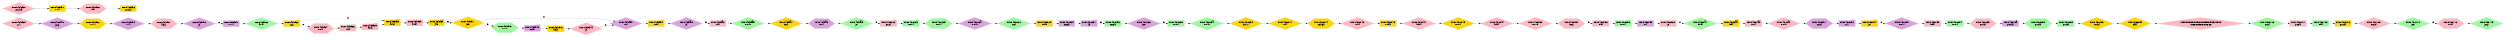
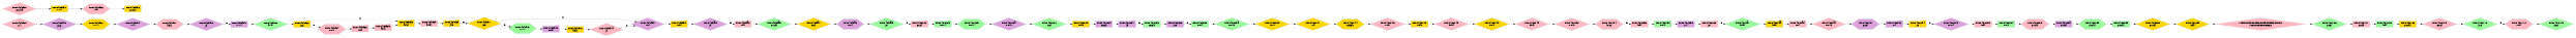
  strict digraph {
    rankdir=LR
    node [color=lightsteelblue fillcolor=lightpink shape=diamond style=filled]
    edge [color="#000000" style=dashed]
    n1 [fillcolor=palegreen label="0x0046bfab\nje"]
    n2 [label="0x0046c022\npopl" shape=folder]
    n3 [fillcolor=palegreen label="0x0046c023\nmovl" shape=folder]
    n4 [fillcolor=palegreen label="0x0046c025\nmovl" shape=hexagon]
    n5 [fillcolor=plum label="0x0046c0d8\nmovl"]
    n6 [label="0x0046c0de\nleal" shape=box]
    n7 [fillcolor=palegreen label="0x0046c0e4\nmovl" shape=box]
    n8 [label="0x0046c0e9\npushl" shape=hexagon]
    n9 [label="0x0046c107\npopa" shape=box]
    n10 [fillcolor=palegreen label="0x0046c108\nleal" shape=box]
    n11 [fillcolor=gold label="0x0046c10c\npushl" shape=box]
    n12 [label="0x0046c10e\ncmpl"]
    n13 [fillcolor=gold label="0x0046bf3c\npushl" shape=folder]
    n14 [label="0x0046bf3d\norl"]
    n15 [fillcolor=plum label="0x0046bf40\njmp"]
    n16 [fillcolor=gold label="0x0046bf52\nmovl" shape=hexagon]
    n17 [fillcolor=palegreen label="0x0046c0eb\npushl" shape=hexagon]
    n18 [fillcolor=palegreen label="0x0046c0ed\npushl" shape=box]
    n19 [fillcolor=gold label="0x0046c0ee\npushl"]
    n20 [fillcolor=gold label="0x0046c0ef\ncall"]
    n21 [fillcolor=plum label="0x0046bfa8\nxorl" shape=hexagon]
    n22 [color=lightgrey label="0x0046bf30\npusha"]
    n23 [fillcolor=gold label="0x0046bf31\nmovl" shape=folder]
    n24 [label="0x0046bf36\nleal" shape=hexagon]
    n25 [fillcolor=plum label="0x0046bf9b\nxorl"]
    n26 [fillcolor=gold label="0x0046bf9d\nsubl" shape=folder]
    n27 [fillcolor=plum label="0x0046bfa0\njb"]
    n28 [label="0x0046bfa2\nshll" shape=folder]
    n29 [fillcolor=plum label="0x0046c02a\nmovb"]
    n30 [fillcolor=palegreen label="0x0046c02c\nincl"]
    n31 [fillcolor=gold label="0x0046bf71\njne"]
    n32 [fillcolor=palegreen label="0x0046bf73\nmovl" shape=hexagon]
    n33 [fillcolor=plum label="0x0046bf75\nsubl" shape=folder]
    n34 [fillcolor=gold label="0x0046bf78\nadcl" shape=box]
    n35 [fillcolor=plum label="0x0046c05e\norl" shape=box]
    n36 [label="0x0046c060\nje" shape=folder]
    n37 [fillcolor=palegreen label="0x0046c0a7\naddl"]
    n38 [fillcolor=gold label="0x0046c0aa\nleal" shape=folder]
    n39 [color=lightgrey label="VIRTUALPROTECT_KERNEL32_DLL\nVIRTUALPROTECT"]
    n40 [fillcolor=palegreen label="0x0046c106\npopl"]
    n41 [fillcolor=gold label="0x0046c048\nsubb" shape=box]
    n42 [label="0x0046c04b\naddl"]
    n43 [fillcolor=gold label="0x0046c04d\nmovl"]
    n44 [label="0x0046c04f\naddl"]
    n45 [fillcolor=palegreen label="0x0046c115\njmp"]
    n46 [fillcolor=plum label="0x0046bf54\nsubl"]
    n47 [label="0x0046bf57\nadcl" shape=hexagon]
    n48 [fillcolor=plum label="0x0046bf59\njb"]
    n49 [fillcolor=plum label="0x0046c0ea\npushl" shape=box]
    n50 [label="0x0046bf7a\njb"]
    n51 [fillcolor=palegreen label="0x0046c05c\nmovl" shape=folder]
-   n52 [fillcolor=plum label="0x0046c036\njne"]
+   n52 [fillcolor=plum label="0x0046c036\njne" shape=box]
    n53 [fillcolor=palegreen label="0x0046c038\nmovl" shape=box]
    n54 [fillcolor=palegreen label="0x0046c03a\nmovb"]
    n55 [fillcolor=gold label="0x0046c03d\nshrw"]
    n56 [fillcolor=plum label="0x0046bf5b\nmovl" shape=box]
    n57 [fillcolor=palegreen label="0x0046bf60\naddl"]
    n58 [fillcolor=gold label="0x0046bf62\njne" shape=folder]
    n59 [fillcolor=gold label="0x0046bf6b\nadcl" shape=folder]
    n60 [label="0x0046bf64\nmovl" shape=hexagon]
    n61 [fillcolor=gold label="0x0046c02d\nsubb" shape=box]
    n62 [fillcolor=plum label="0x0046c02f\ncmpb" shape=box]
    n63 [fillcolor=plum label="0x0046c031\nja" shape=folder]
    n64 [fillcolor=palegreen label="0x0046c110\njne"]
    n65 [label="0x0046c112\nsubl" shape=hexagon]
    n66 [fillcolor=gold label="0x0046c044\nxchgb" shape=hexagon]
    n67 [label="0x0046c046\nsubl"]
    n68 [label="0x0046c052\nmovb"]
    n69 [label="0x0046c054\nloop" shape=hexagon]
    n70 [label="0x0046c056\nleal" shape=box]
    n71 [fillcolor=gold label="0x0046c041\nroll"]
    n72 [fillcolor=palegreen label="0x0046c033\ncmpb" shape=box]
    n73 [label="0x0046c0af\nmovb"]
    n74 [fillcolor=plum label="0x0046c0b1\npopl" shape=hexagon]
    n75 [fillcolor=plum label="0x0046c0b2\norl" shape=folder]
    n76 [fillcolor=gold label="0x0046c0b4\nje" shape=folder]
-   n77 [fillcolor=palegreen label="0x0046bfa5\nmovb"]
+   n77 [fillcolor=palegreen label="0x0046bfa5\npushl"]
    n78 [fillcolor=gold label="0x0046bfa7\nincl"]
    n79 [label="0x0046bf69\nadcl" shape=folder]
    n80 [label="0x0046bf6d\naddl" shape=box]
    n81 [fillcolor=gold label="0x0046bf6f\njae" shape=folder]
    n82 [label="0x0046bf66\nsubl" shape=folder]
    n83 [label="0x0046c0ad\nxorl" shape=folder]
    n1 -> n2 [label=T style=dotted]
    n2 -> n3
    n3 -> n4
    n4 -> n29 [style=dotted]
    n5 -> n6 [style=dotted]
    n6 -> n7
    n7 -> n8
    n8 -> n49 [style=dotted]
    n9 -> n10
    n10 -> n11 [style=dotted]
    n11 -> n12 [style=dotted]
    n12 -> n64
    n14 -> n15
    n15 -> n16
    n16 -> n46 [style=dotted]
    n17 -> n18 [style=dotted]
    n18 -> n19 [style=dotted]
    n19 -> n20
    n20 -> n39 [style=dotted]
    n21 -> n1 [style=dotted]
    n22 -> n23
    n23 -> n24
    n24 -> n13 [style=dotted]
    n25 -> n26 [style=dotted]
    n26 -> n27 [style=dotted]
    n27 -> n28 [label=F style=dotted]
    n28 -> n77
    n29 -> n30
    n30 -> n61
    n31 -> n25 [label=T]
    n31 -> n32 [label=F style=dotted]
    n32 -> n33
    n33 -> n34 [style=dotted]
    n34 -> n50
    n35 -> n36 [style=dotted]
    n36 -> n37 [label=T style=dotted]
    n37 -> n38
    n38 -> n83
    n39 -> n40 [style=dotted]
    n40 -> n9
    n41 -> n42 [style=dotted]
    n42 -> n43
    n43 -> n44
    n44 -> n68
    n46 -> n47 [style=dotted]
    n47 -> n48 [style=dotted]
    n48 -> n56 [label=F]
    n49 -> n17 [style=dotted]
    n50 -> n25 [label=T]
    n51 -> n35
    n52 -> n53 [label=F]
    n53 -> n54 [style=dotted]
    n54 -> n55
    n55 -> n71
    n56 -> n57 [style=dotted]
    n57 -> n58 [style=dotted]
    n58 -> n59 [label=T style=dotted]
    n58 -> n60 [label=F style=dotted]
    n59 -> n80 [style=dotted]
    n60 -> n82
    n61 -> n62
    n62 -> n63 [style=dotted]
    n63 -> n72 [label=F]
    n64 -> n65 [label=F style=dotted]
    n65 -> n45 [style=dotted]
    n66 -> n67
    n67 -> n41
    n68 -> n69 [style=dotted]
    n69 -> n70 [label=F style=dotted]
    n70 -> n51 [style=dotted]
    n71 -> n66 [style=dotted]
    n72 -> n52
    n73 -> n74
    n74 -> n75
    n75 -> n76
    n76 -> n5 [label=T]
    n77 -> n78 [style=dotted]
    n78 -> n21
    n79 -> n59 [style=dotted]
    n80 -> n81
    n81 -> n31 [label=F]
    n82 -> n79
    n83 -> n73 [style=dotted]
  }
